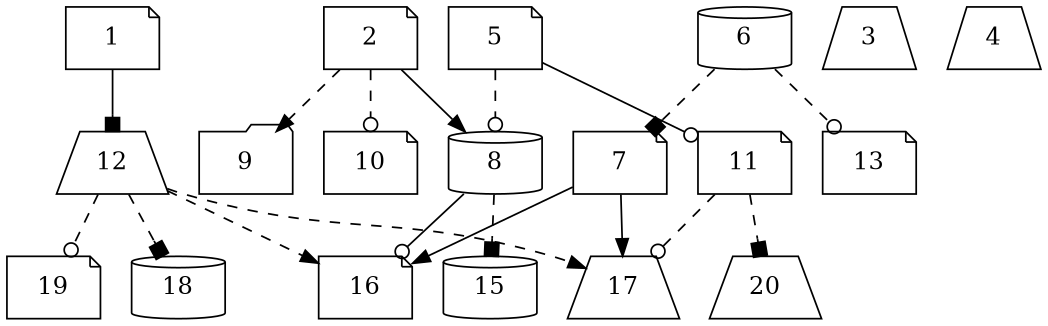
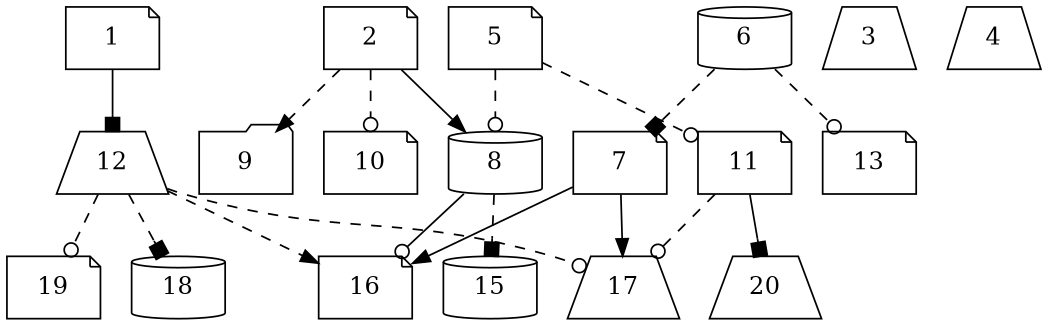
  digraph {
    node [alpha=0.04 shape=note]
    edge [arrowhead=odot style=dashed]
    1 [alpha=0.19 expect_size=9122816]
    12 [alpha=0.00 expect_size=42018816 shape=trapezium]
    16 [alpha=0.09 expect_size=23489536]
    17 [alpha=0.20 expect_size=18206720 shape=trapezium]
    18 [alpha=0.12 expect_size=28520448 shape=cylinder]
    19 [alpha=0.17 expect_size=14372864]
    2 [alpha=0.10 expect_size=19739648]
    8 [alpha=0.14 expect_size=34014208 shape=cylinder]
    10 [alpha=0.11 expect_size=17076224]
    9 [expect_size=21328896 shape=folder]
    15 [alpha=0.10 expect_size=7063552 shape=cylinder]
    3 [alpha=0.02 expect_size=11296768 shape=trapezium]
    4 [alpha=0.13 expect_size=46862336 shape=trapezium]
    5 [alpha=0.07 expect_size=10939392]
    11 [alpha=0.00 expect_size=43627520]
    20 [expect_size=22923264 shape=trapezium]
    6 [alpha=0.18 expect_size=19992576 shape=cylinder]
    7 [expect_size=6210560]
    13 [alpha=0.16 expect_size=17296384]
    1 -> 12 [arrowhead=box style=solid]
    12 -> 16 [arrowhead=normal]
-   12 -> 17 [arrowhead=normal]
+   12 -> 17
    12 -> 18 [arrowhead=box]
    12 -> 19
    2 -> 8 [arrowhead=normal style=solid]
    2 -> 10
    2 -> 9 [arrowhead=normal]
    8 -> 16 [style=solid]
    8 -> 15 [arrowhead=box]
    5 -> 8
-   5 -> 11 [style=solid]
+   5 -> 11
    11 -> 17
-   11 -> 20 [arrowhead=box]
+   11 -> 20 [arrowhead=box style=solid]
    6 -> 7 [arrowhead=box]
    6 -> 13
    7 -> 16 [arrowhead=normal style=solid]
    7 -> 17 [arrowhead=normal style=solid]
  }
